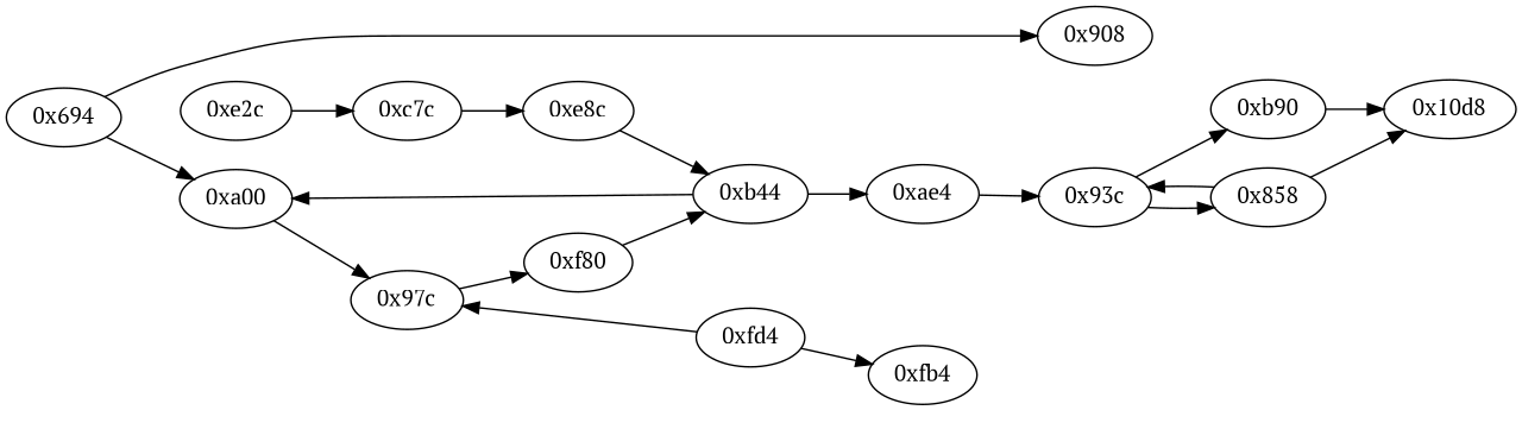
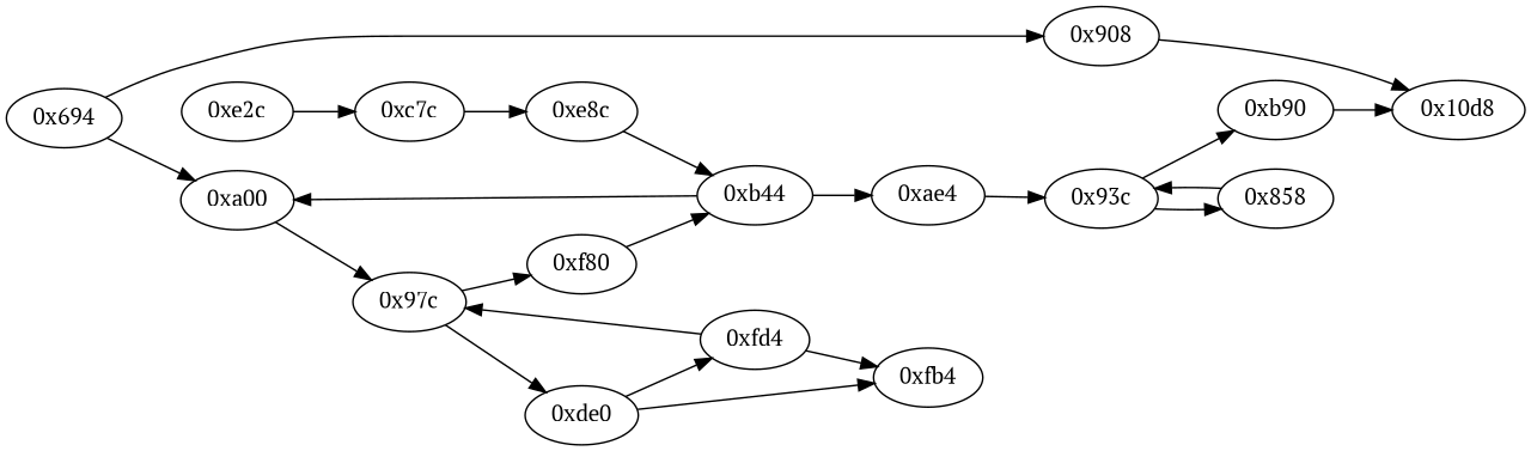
  strict digraph {
    "edge"="{}"
    file="/Users/mark/Documents/deobfus-2019-ccs/ALL-CFG/basic-algorithms/selectionsort/1684_recovered.dot"
    fontname="PT Serif"
    "graph"="{u'file': u'/Users/mark/Documents/deobfus-2019-ccs/ALL-CFG/basic-algorithms/selectionsort/1684_recovered.dot'}"
    "node"="{u'opcode': u''}"
    rankdir=LR
    node [fontname="PT Serif"]
    edge [fontname="PT Serif"]
    "0xa00" [opcode="[u'ldr', u'ldr', u'sub', u'add', u'add', u'str', u'ldr', u'b']"]
    "0x97c" [opcode="[u'ldr', u'ldr', u'str', u'ldr', u'ldr', u'ldr', u'ldr', u'mov', u'sub', u'cmp', u'sub', u'mov', u'add', u'mul', u'mov', u'mvn', u'ldr', u'orr', u'cmn', u'mov', u'teq', u'ldr', u'b']"]
+   "0xde0" [opcode="[u'ldr', u'ldr', u'ldr', u'ldr', u'mov', u'rsb', u'cmp', u'mvn', u'mov', u'mul', u'mov', u'mvn', u'ldr', u'orr', u'cmn', u'mov', u'teq', u'ldr', u'b']"]
    n4 [label="0xf80" opcode="[u'ldr', u'ldr', u'sub', u'mul', u'eor', u'and', u'ldr', u'mov', u'mov', u'ldr', u'cmp', u'mov', u'cmp', u'mov', u'mov', u'cmp', u'mov', u'mov', u'teq', u'mov', u'b']"]
    "0xfd4" [opcode="[u'ldr', u'ldr', u'ldr', u'ldr', u'ldr', u'add', u'sub', u'sub', u'mul', u'mvn', u'ldr', u'orr', u'mov', u'cmn', u'mov', u'ldr', u'cmp', u'mov', u'mov', u'mov', u'cmn', u'mov', u'mov']"]
    "0xfb4" [opcode="[u'ldr', u'ldr', u'add', u'add', u'sub']"]
    "0xb44" [opcode="[u'ldr', u'str', u'ldr', u'str', u'ldr', u'ldr', u'ldr', u'ldr']"]
    "0xe2c" [opcode="[u'ldr', u'ldr', u'ldr', u'ldr', u'mov', u'sub', u'cmp', u'mul', u'mov', u'mov', u'mvn', u'ldr', u'orr', u'cmn', u'mov', u'teq', u'ldr']"]
    "0xc7c" [opcode="[u'ldr', u'ldr', u'ldr', u'str', u'ldr', u'ldr', u'rsb', u'mvn', u'mul', u'eor', u'and', u'ldr', u'mov', u'mov', u'ldr', u'cmp', u'mov', u'cmp', u'mov', u'mov', u'cmp', u'mov', u'mov', u'b']"]
    "0xe8c" [opcode="[u'mov']"]
    "0xae4" [opcode="[u'ldr', u'bl', u'ldr', u'mov', u'b']"]
    "0x93c" [opcode="[u'str', u'ldr', u'ldr', u'ldr', u'ldr', u'b']"]
    "0xb90" [opcode="[u'mov', u'mov', u'bl', u'ldr', u'mov', u'mov', u'ldr', u'b']"]
    "0x858" [opcode="[u'ldr', u'sub', u'ldr', u'ldr', u'bl', u'ldr', u'add', u'ldr', u'b']"]
    "0x908" [opcode="[u'ldr', u'mov', u'b']"]
    "0x10d8" [opcode="[u'ldr', u'ldr', u'ldr', u'ldr', u'sub', u'mov', u'sub', u'pop']"]
    "0x694" [opcode="[u'push', u'add', u'sub', u'str', u'ldr', u'cmp', u'mvn', u'ldr', u'ldr', u'str', u'ldr', u'ldr', u'str', u'rsb', u'mvn', u'str', u'ldr', u'mov', u'ldr', u'str', u'ldr', u'str', u'ldr', u'ldr', u'ldr', u'str', u'ldr', u'str', u'ldr', u'str', u'ldr', u'str', u'ldr', u'ldr', u'str', u'ldr', u'str', u'ldr', u'str', u'ldr', u'str', u'ldr', u'str', u'ldr', u'str', u'ldr', u'str', u'ldr', u'str', u'ldr', u'str', u'ldr', u'add', u'str', u'ldr', u'add', u'str', u'str', u'str', u'str', u'b']"]
    "0xa00" -> "0x97c"
+   "0x97c" -> "0xde0"
    "0x97c" -> n4
+   "0xde0" -> "0xfd4"
+   "0xde0" -> "0xfb4"
    n4 -> "0xb44"
    "0xfd4" -> "0x97c"
    "0xfd4" -> "0xfb4"
    "0xb44" -> "0xa00"
    "0xb44" -> "0xae4"
    "0xe2c" -> "0xc7c"
    "0xc7c" -> "0xe8c"
    "0xe8c" -> "0xb44"
    "0xae4" -> "0x93c"
    "0x93c" -> "0xb90"
    "0x93c" -> "0x858"
    "0xb90" -> "0x10d8"
    "0x858" -> "0x93c"
-   "0x858" -> "0x10d8"
+   "0x908" -> "0x10d8"
    "0x694" -> "0xa00"
    "0x694" -> "0x908"
  }
